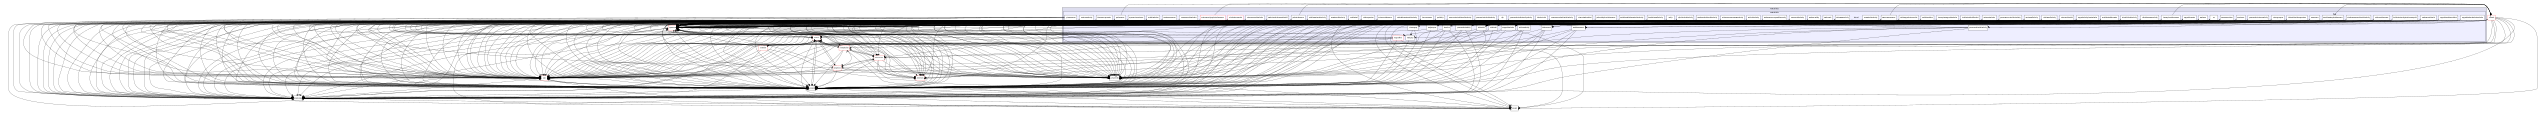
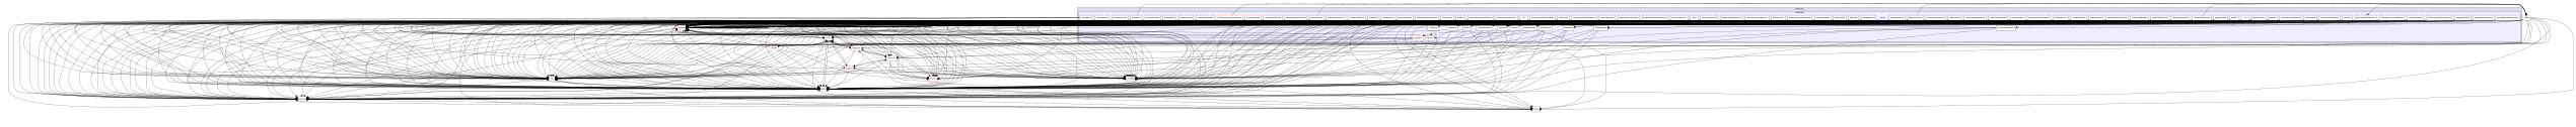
  digraph {
    compound=true
    fontname="Fira Sans"
    node [fontname="Fira Sans" fontsize=10 shape=box color=black fillcolor=white style=filled]
    edge [fontname="Fira Sans" headlabel=1 labeldistance=1.5 labelfontname=Helvetica labelfontsize=10]
    n1 [label=derived shape=plaintext color="" fillcolor="" style=""]
    n2 [label=activeBaffleVelocity]
    n3 [label=activePressureForceBaffleVelocity]
    n4 [label=advective]
    n5 [label=codedFixedValue]
    n6 [label=codedMixed]
    n7 [label=cylindricalInletVelocity]
    n8 [label=fan]
    n9 [label=fanPressure]
    n10 [label=fixedFluxExtrapolatedPressure]
    n11 [label=fixedFluxPressure]
    n12 [label=fixedInternalValueFvPatchField]
    n13 [label=fixedJump]
    n14 [label=fixedJumpAMI]
    n15 [label=fixedMean]
    n16 [label=fixedMeanOutletInlet]
    n17 [label=fixedNormalInletOutletVelocity]
    n18 [label=fixedNormalSlip]
    n19 [label=fixedPressureCompressibleDensity]
    n20 [label=fixedProfile]
    n21 [label=flowRateInletVelocity]
    n22 [label=flowRateOutletVelocity]
    n23 [label=fluxCorrectedVelocity]
    n24 [label=freestream]
    n25 [label=freestreamPressure]
    n26 [label=freestreamVelocity]
    n27 [label=inletOutlet]
    n28 [label=inletOutletTotalTemperature]
    n29 [label=interfaceCompression]
    n30 [label=interstitialInletVelocity]
    n31 [color=red label=mappedField]
    n32 [label=mappedFixedInternalValue]
    n33 [label=mappedFixedPushedInternalValue]
    n34 [label=mappedFixedValue]
    n35 [label=mappedFlowRate]
    n36 [label=mappedVelocityFluxFixedValue]
    n37 [label=matchedFlowRateOutletVelocity]
    n38 [label=movingWallVelocity]
    n39 [label=noSlip]
    n40 [label=outletInlet]
    n41 [label=outletMappedUniformInlet]
    n42 [label=outletPhaseMeanVelocity]
    n43 [label=partialSlip]
    n44 [label=phaseHydrostaticPressure]
    n45 [label=plenumPressure]
    n46 [label=pressureDirectedInletOutletVelocity]
    n47 [label=pressureDirectedInletVelocity]
    n48 [label=pressureInletOutletParSlipVelocity]
    n49 [label=pressureInletOutletVelocity]
    n50 [label=pressureInletUniformVelocity]
    n51 [label=pressureInletVelocity]
    n52 [label=pressureNormalInletOutletVelocity]
    n53 [label=pressurePIDControlInletVelocity]
    n54 [label=prghPressure]
    n55 [label=prghTotalHydrostaticPressure]
    n56 [label=prghTotalPressure]
    n57 [label=rotatingPressureInletOutletVelocity]
    n58 [label=rotatingTotalPressure]
    n59 [label=rotatingWallVelocity]
    n60 [label=scaledFixedValue]
    n61 [label=slip]
    n62 [label=supersonicFreestream]
    n63 [label=surfaceNormalFixedValue]
    n64 [label=swirlFanVelocity]
    n65 [label=swirlFlowRateInletVelocity]
    n66 [label=swirlInletVelocity]
    n67 [label=syringePressure]
    n68 [label=timeVaryingMappedFixedValue]
    n69 [label=totalPressure]
    n70 [label=totalTemperature]
    n71 [label=translatingWallVelocity]
    n72 [color=red label=turbulentDFSEMInlet]
    n73 [label=turbulentDigitalFilterInlet]
    n74 [label=turbulentInlet]
    n75 [label=turbulentIntensityKineticEnergyInlet]
    n76 [color=red label=uniformDensityHydrostaticPressure]
    n77 [label=uniformFixedGradient]
    n78 [label=uniformFixedValue]
    n79 [label=uniformInletOutlet]
    n80 [label=uniformJump]
    n81 [label=uniformJumpAMI]
    n82 [label=uniformNormalFixedValue]
    n83 [label=uniformTotalPressure]
    n84 [label=variableHeightFlowRate]
    n85 [label=variableHeightFlowRateInletVelocity]
    n86 [label=waveSurfacePressure]
    n87 [label=waveTransmissive]
    n88 [color=red label=OpenFOAM fillcolor="" style=""]
    n89 [color=red label=basic fillcolor="" style=""]
    n90 [label=fvPatchField color="" fillcolor="" style=""]
    n91 [color=red label=fvMesh fillcolor="" style=""]
    n92 [label=volFields color="" fillcolor="" style=""]
    n93 [label=surfaceFields color="" fillcolor="" style=""]
    n94 [color=red label=finiteVolume fillcolor="" style=""]
    n95 [color=red label=fvMatrices fillcolor="" style=""]
    n96 [color=red label=constraint fillcolor="" style=""]
    n97 [label=volMesh color="" fillcolor="" style=""]
    n98 [color=red label=meshTools fillcolor="" style=""]
    n99 [color=red label=interpolation fillcolor="" style=""]
    n100 [color=red label=cfdTools fillcolor="" style=""]
    subgraph cluster_1 {
      bgcolor="#ddddee"
      fontsize=10
      label=fvPatchFields
      pencolor=black
      subgraph cluster_2 {
        bgcolor="#eeeeff"
        fontsize=10
        label=fvPatchFields
        pencolor=black
        n1
        n2
        n3
        n4
        n5
        n6
        n7
        n8
        n9
        n10
        n11
        n12
        n13
        n14
        n15
        n16
        n17
        n18
        n19
        n20
        n21
        n22
        n23
        n24
        n25
        n26
        n27
        n28
        n29
        n30
        n31
        n32
        n33
        n34
        n35
        n36
        n37
        n38
        n39
        n40
        n41
        n42
        n43
        n44
        n45
        n46
        n47
        n48
        n49
        n50
        n51
        n52
        n53
        n54
        n55
        n56
        n57
        n58
        n59
        n60
        n61
        n62
        n63
        n64
        n65
        n66
        n67
        n68
        n69
        n70
        n71
        n72
        n73
        n74
        n75
        n76
        n77
        n78
        n79
        n80
        n81
        n82
        n83
        n84
        n85
        n86
        n87
      }
    }
    n1 -> n88 [headlabel=2]
    n2 -> n88
    n2 -> n89
    n2 -> n90
    n2 -> n91
    n2 -> n92
    n2 -> n93
    n3 -> n88
    n3 -> n89
    n3 -> n90
    n3 -> n91
    n3 -> n92
    n3 -> n93
    n4 -> n88 [headlabel=4]
    n4 -> n89
    n4 -> n90
    n4 -> n92
    n4 -> n94 [headlabel=4]
    n5 -> n88 [headlabel=7]
    n5 -> n89
    n5 -> n90
    n5 -> n92 [headlabel=2]
    n6 -> n88 [headlabel=6]
    n6 -> n89
    n6 -> n90
-   n6 -> n92 [headlabel=2]
+   n6 -> n99 [headlabel=2]
    n7 -> n88 [headlabel=3]
    n7 -> n89
    n7 -> n90
    n7 -> n92
    n7 -> n93
    n8 -> n80
    n8 -> n88 [headlabel=5]
    n8 -> n92
    n8 -> n93
    n9 -> n69
    n9 -> n92
    n9 -> n93
    n10 -> n11
    n10 -> n88
    n11 -> n88
    n11 -> n89
    n11 -> n90 [headlabel=2]
    n11 -> n92 [headlabel=2]
    n11 -> n93
    n12 -> n88 [headlabel=2]
    n12 -> n89
    n12 -> n90 [headlabel=2]
    n12 -> n92
    n12 -> n95
    n13 -> n88 [headlabel=3]
    n13 -> n92
    n14 -> n88 [headlabel=3]
    n14 -> n92
    n14 -> n96
    n15 -> n88 [headlabel=4]
    n15 -> n89
    n15 -> n92
    n15 -> n97
    n16 -> n40
    n16 -> n88 [headlabel=4]
    n16 -> n92
    n16 -> n93
    n16 -> n97
    n17 -> n88 [headlabel=2]
    n17 -> n89
    n17 -> n90
    n17 -> n92
    n17 -> n93
    n18 -> n88 [headlabel=4]
    n18 -> n89
    n18 -> n92
    n19 -> n88
    n19 -> n89
    n19 -> n90
    n19 -> n92
    n19 -> n93
    n20 -> n88 [headlabel=4]
    n20 -> n89
    n20 -> n92
    n21 -> n88 [headlabel=3]
    n21 -> n89
    n21 -> n92
    n22 -> n88 [headlabel=3]
    n22 -> n89
    n22 -> n92
    n23 -> n88
    n23 -> n89
    n23 -> n90 [headlabel=2]
    n23 -> n92
    n23 -> n93
    n24 -> n27
    n24 -> n88 [headlabel=3]
    n24 -> n92
    n24 -> n93
    n25 -> n88
    n25 -> n89
    n25 -> n90
    n25 -> n92
    n26 -> n88
    n26 -> n89
    n26 -> n90
    n27 -> n88 [headlabel=3]
    n27 -> n89
    n27 -> n92
    n27 -> n93
    n28 -> n27
    n28 -> n88
    n28 -> n90
    n28 -> n92
    n28 -> n93
    n29 -> n88
    n29 -> n89
    n29 -> n90
    n30 -> n88
    n30 -> n89
    n30 -> n90
    n30 -> n92
    n30 -> n93
    n31 -> n88 [headlabel=5]
    n31 -> n89 [headlabel=2]
    n31 -> n91
    n31 -> n92 [headlabel=4]
    n31 -> n97
    n31 -> n98 [headlabel=5]
    n31 -> n99 [headlabel=4]
    n32 -> n34
    n32 -> n88 [headlabel=4]
    n32 -> n97
    n33 -> n34
    n33 -> n88 [headlabel=4]
    n33 -> n97
    n34 -> n31
    n34 -> n88 [headlabel=3]
    n34 -> n89
    n34 -> n92
    n34 -> n97
    n35 -> n88
    n35 -> n89
    n35 -> n90
    n35 -> n92
    n35 -> n93
    n35 -> n98
    n36 -> n88
    n36 -> n89
    n36 -> n90
    n36 -> n91
    n36 -> n92
    n36 -> n93
    n36 -> n98
    n37 -> n88 [headlabel=2]
    n37 -> n89
    n37 -> n92
    n38 -> n88
    n38 -> n89
    n38 -> n92
    n38 -> n93
    n38 -> n94
    n39 -> n88
    n39 -> n89
    n40 -> n88 [headlabel=3]
    n40 -> n89
    n40 -> n92
    n40 -> n93
    n41 -> n88 [headlabel=3]
    n41 -> n89
    n41 -> n92 [headlabel=2]
    n41 -> n93
    n42 -> n88
    n42 -> n89
    n42 -> n90
    n42 -> n92
    n42 -> n93
    n43 -> n88 [headlabel=4]
    n43 -> n89
    n43 -> n92
    n44 -> n88
    n44 -> n89
    n44 -> n90
    n44 -> n92
    n44 -> n93
    n44 -> n100
    n45 -> n88
    n45 -> n89
    n45 -> n90
    n45 -> n92
    n45 -> n93
    n46 -> n88
    n46 -> n89
    n46 -> n90 [headlabel=2]
    n46 -> n92
    n46 -> n93
    n47 -> n88
    n47 -> n89
    n47 -> n90 [headlabel=2]
    n47 -> n92
    n47 -> n93
    n48 -> n88
    n48 -> n89
    n48 -> n90 [headlabel=2]
    n48 -> n92
    n48 -> n93
    n49 -> n88
    n49 -> n89
    n49 -> n90
    n49 -> n92
    n49 -> n93
    n50 -> n51
    n50 -> n88
    n50 -> n92
    n50 -> n93
    n51 -> n88
    n51 -> n89
    n51 -> n90
    n51 -> n92
    n51 -> n93
    n52 -> n88
    n52 -> n89
    n52 -> n90 [headlabel=2]
    n52 -> n92
    n52 -> n93
    n53 -> n88 [headlabel=4]
    n53 -> n89
    n53 -> n90
    n53 -> n92
    n53 -> n93 [headlabel=2]
    n53 -> n94
    n54 -> n88
    n54 -> n89
    n54 -> n90
    n54 -> n92
    n54 -> n100
    n55 -> n88 [headlabel=2]
    n55 -> n89
    n55 -> n90
    n55 -> n92
    n55 -> n93
    n56 -> n88
    n56 -> n89
    n56 -> n90
    n56 -> n92
    n56 -> n93
    n56 -> n100
    n57 -> n49
    n57 -> n88 [headlabel=2]
    n57 -> n90
    n57 -> n92
    n57 -> n93
    n58 -> n69
    n58 -> n88 [headlabel=2]
    n58 -> n90
    n58 -> n92
    n58 -> n93
    n59 -> n88 [headlabel=2]
    n59 -> n89
    n59 -> n92
    n59 -> n93
    n60 -> n88 [headlabel=4]
    n60 -> n89
    n60 -> n92
    n60 -> n98
    n61 -> n88 [headlabel=3]
    n61 -> n89
    n61 -> n92
    n62 -> n88
    n62 -> n89
    n62 -> n90 [headlabel=2]
    n62 -> n92
    n63 -> n88 [headlabel=2]
    n63 -> n89
    n63 -> n90 [headlabel=2]
    n63 -> n92
    n64 -> n13
    n64 -> n88 [headlabel=3]
    n64 -> n90
    n64 -> n92
    n64 -> n93
    n65 -> n88 [headlabel=3]
    n65 -> n89
    n65 -> n90
    n65 -> n92
    n65 -> n93
    n66 -> n88 [headlabel=2]
    n66 -> n89
    n67 -> n88
    n67 -> n89
    n67 -> n90
    n67 -> n93
    n67 -> n97
    n68 -> n88 [headlabel=5]
    n68 -> n89
    n68 -> n92
    n68 -> n98 [headlabel=2]
    n69 -> n88
    n69 -> n89
    n69 -> n90
    n69 -> n92
    n69 -> n93
    n70 -> n88
    n70 -> n89
    n70 -> n90
    n70 -> n92
    n70 -> n93
    n71 -> n88 [headlabel=2]
    n71 -> n89
    n71 -> n92
    n72 -> n88 [headlabel=16]
    n72 -> n89
    n72 -> n90
    n72 -> n92
    n72 -> n98 [headlabel=2]
    n73 -> n88 [headlabel=6]
    n73 -> n89
    n73 -> n92
    n73 -> n98
    n74 -> n88 [headlabel=4]
-   n8 -> n89
+   n74 -> n89
    n74 -> n92
    n75 -> n27
    n75 -> n88
    n75 -> n90
    n75 -> n92
    n75 -> n93
    n76 -> n88
    n76 -> n89
    n76 -> n90
    n76 -> n92
    n76 -> n100
    n77 -> n88 [headlabel=4]
    n77 -> n89
    n77 -> n92
    n78 -> n88 [headlabel=3]
    n78 -> n89
    n78 -> n92
    n78 -> n98
    n79 -> n88 [headlabel=4]
    n79 -> n89
    n79 -> n92
    n79 -> n93
    n80 -> n13
    n80 -> n88 [headlabel=4]
    n80 -> n92
    n81 -> n14
    n81 -> n88 [headlabel=4]
    n81 -> n92
    n82 -> n88
    n82 -> n89
    n82 -> n90 [headlabel=2]
    n82 -> n92
    n82 -> n98
    n83 -> n88 [headlabel=2]
    n83 -> n89
    n83 -> n90
    n83 -> n92
    n83 -> n93
    n84 -> n88
    n84 -> n89
    n84 -> n90
    n84 -> n92
    n84 -> n93
    n85 -> n88 [headlabel=2]
    n85 -> n89
    n85 -> n92
    n86 -> n88 [headlabel=2]
    n86 -> n89
    n86 -> n90
    n86 -> n92
    n86 -> n93
    n86 -> n94 [headlabel=3]
    n86 -> n100
    n87 -> n4
    n87 -> n88 [headlabel=4]
    n87 -> n90
    n87 -> n92 [headlabel=2]
    n87 -> n93
    n87 -> n94 [headlabel=3]
    n88 -> n91
    n88 -> n99
    n89 -> n88 [headlabel=37]
    n89 -> n90 [headlabel=15]
    n89 -> n91 [headlabel=2]
    n89 -> n92 [headlabel=8]
    n89 -> n97 [headlabel=2]
    n90 -> n88 [headlabel=7]
    n90 -> n91 [headlabel=2]
    n90 -> n97
    n91 -> n88 [headlabel=168]
    n91 -> n89 [headlabel=5]
    n91 -> n90 [headlabel=5]
    n91 -> n92 [headlabel=16]
    n91 -> n93 [headlabel=11]
    n91 -> n94 [headlabel=9]
    n91 -> n95
    n91 -> n96 [headlabel=4]
    n91 -> n98 [headlabel=16]
    n91 -> n99 [headlabel=2]
    n92 -> n88 [headlabel=5]
    n92 -> n89 [headlabel=2]
    n92 -> n90
    n92 -> n91
    n92 -> n97 [headlabel=2]
    n93 -> n88 [headlabel=4]
    n93 -> n91
    n94 -> n88 [headlabel=67]
    n94 -> n89 [headlabel=12]
    n94 -> n91 [headlabel=59]
    n94 -> n92 [headlabel=52]
    n94 -> n93 [headlabel=38]
    n94 -> n95 [headlabel=27]
    n94 -> n97 [headlabel=6]
    n94 -> n98
    n94 -> n99 [headlabel=8]
    n95 -> n88 [headlabel=29]
    n95 -> n89 [headlabel=4]
    n95 -> n91 [headlabel=6]
    n95 -> n92 [headlabel=7]
    n95 -> n93 [headlabel=8]
    n95 -> n94 [headlabel=9]
    n95 -> n98 [headlabel=2]
    n95 -> n99 [headlabel=4]
    n96 -> n88 [headlabel=51]
    n96 -> n89 [headlabel=7]
    n96 -> n90 [headlabel=2]
    n96 -> n91 [headlabel=14]
    n96 -> n92 [headlabel=15]
    n96 -> n98 [headlabel=2]
    n97 -> n88 [headlabel=2]
    n97 -> n91
    n98 -> n88 [headlabel=941]
    n99 -> n88 [headlabel=95]
    n99 -> n89 [headlabel=8]
    n99 -> n91 [headlabel=40]
    n99 -> n92 [headlabel=41]
    n99 -> n93 [headlabel=30]
    n99 -> n94 [headlabel=9]
    n99 -> n97
    n99 -> n98
    n100 -> n10
    n100 -> n11 [headlabel=2]
    n100 -> n27 [headlabel=2]
    n100 -> n88 [headlabel=90]
    n100 -> n89 [headlabel=8]
    n100 -> n90 [headlabel=4]
    n100 -> n91 [headlabel=13]
    n100 -> n92 [headlabel=25]
    n100 -> n93 [headlabel=11]
    n100 -> n94 [headlabel=9]
    n100 -> n95 [headlabel=13]
    n100 -> n97 [headlabel=2]
    n100 -> n98 [headlabel=2]
  }
